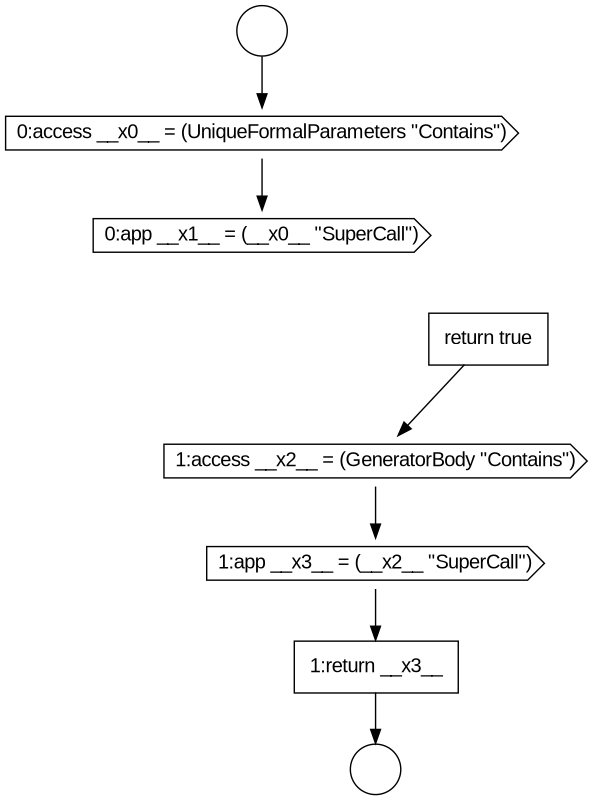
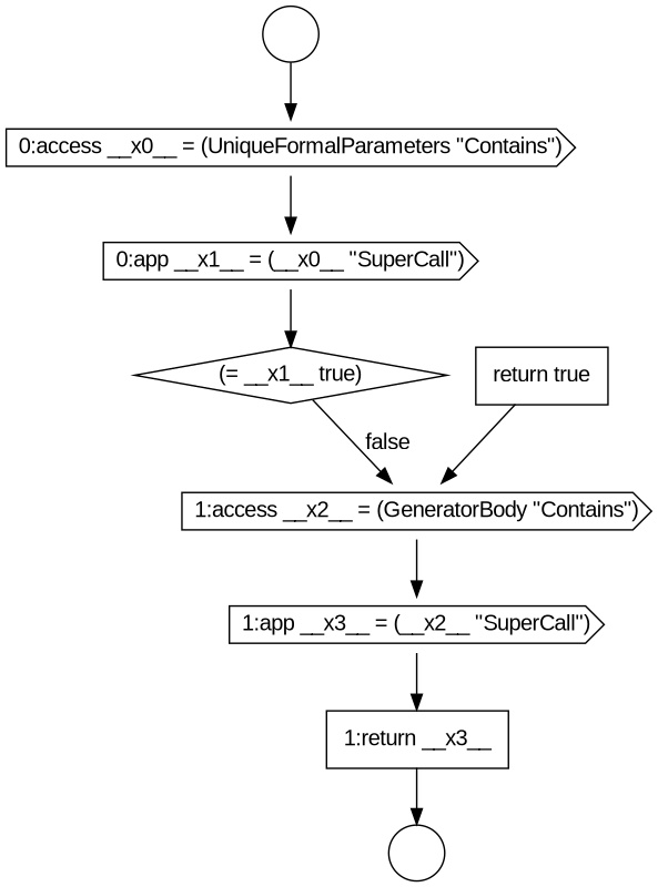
  digraph {
    fontname="Liberation Sans"
    node [color=black fillcolor=white fontname="Liberation Sans" shape=cds style=filled]
    edge [color=black fontname="Liberation Sans"]
    n1 [label=<<font color="black">1:access __x2__ = (GeneratorBody &quot;Contains&quot;)</font>>]
    n2 [label=<<font color="black">1:app __x3__ = (__x2__ &quot;SuperCall&quot;)</font>>]
    n3 [label=<<font color="black">     <table border="0" cellborder="1" cellspacing="0" cellpadding="10">       <tr><td align="left">1:return __x3__</td></tr>     </table>   </font>> margin=0 shape=none]
    n4 [label=<<font color="black">0:app __x1__ = (__x0__ &quot;SuperCall&quot;)</font>>]
+   n5 [label=<<font color="black">(= __x1__ true)</font>> shape=diamond]
    n6 [label=<<font color="black">     <table border="0" cellborder="1" cellspacing="0" cellpadding="10">       <tr><td align="left">return true</td></tr>     </table>   </font>> margin=0 shape=none]
    n7 [label=<<font color="black">0:access __x0__ = (UniqueFormalParameters &quot;Contains&quot;)</font>>]
    n8 [label=" " shape=circle]
    n9 [label=" " shape=circle]
    n1 -> n2
    n2 -> n3
    n3 -> n8
+   n4 -> n5
+   n5 -> n1 [label=<<font color="black">false</font>>]
    n6 -> n1
    n7 -> n4
    n9 -> n7
  }
